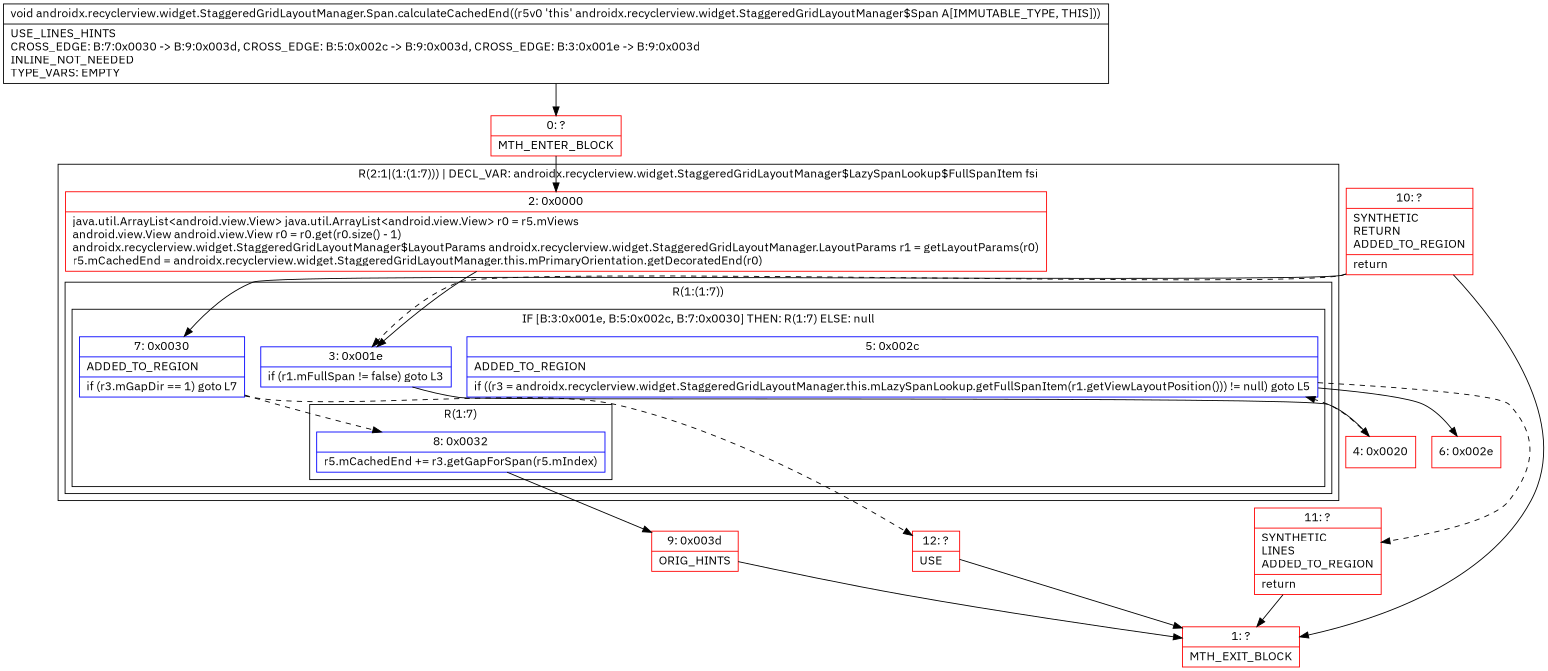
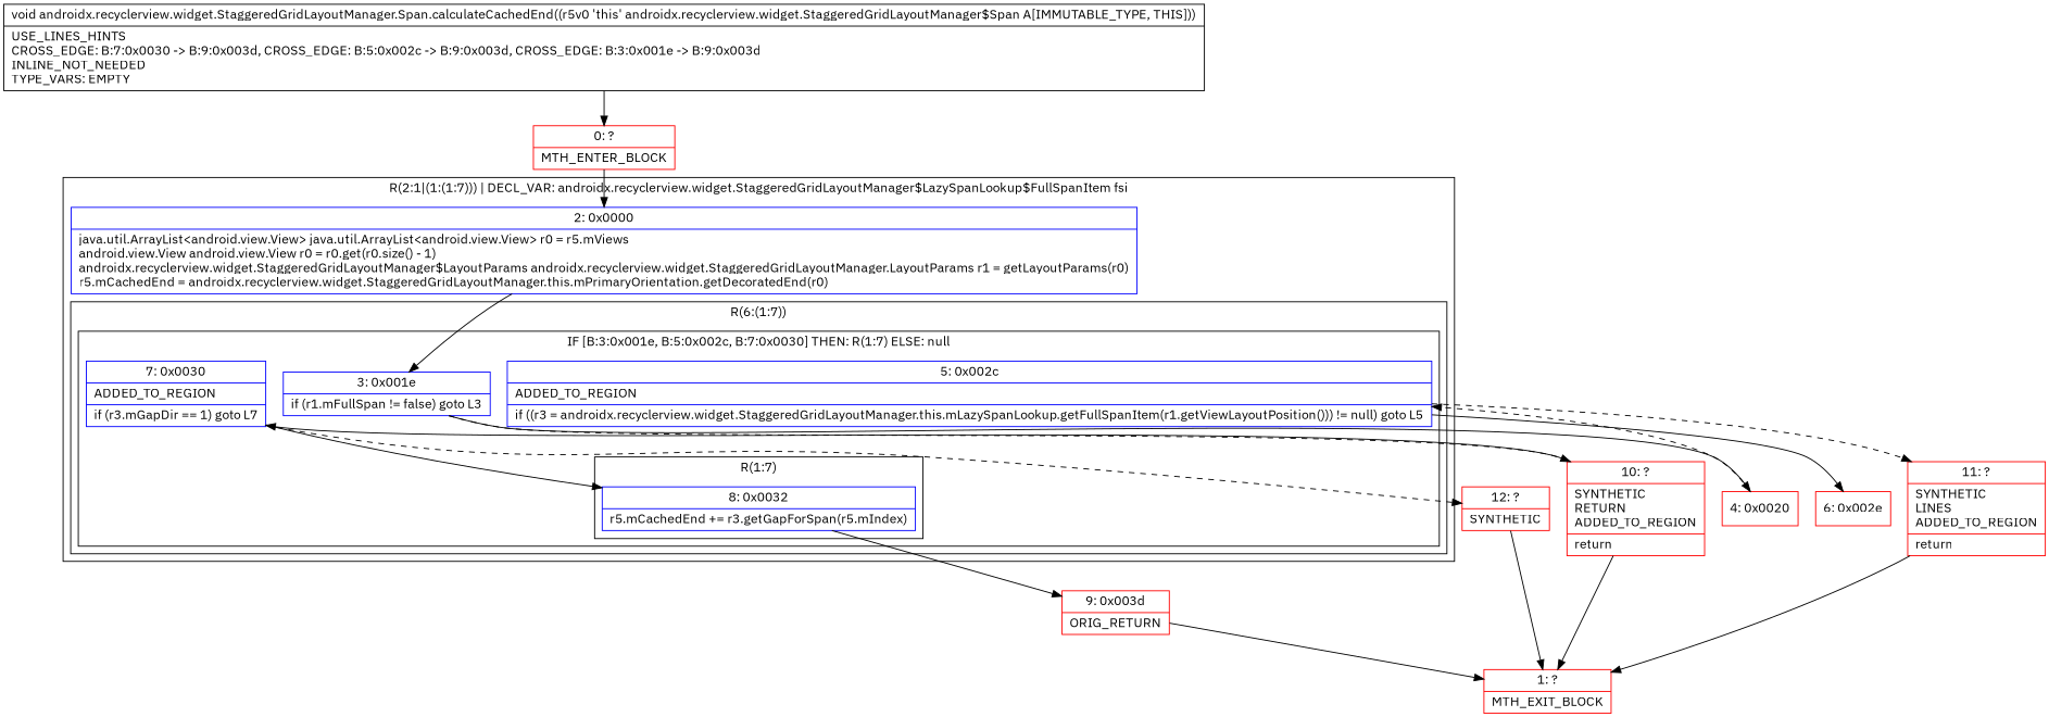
  digraph {
    fontname="IBM Plex Sans"
    node [color=red fontname="IBM Plex Sans" shape=record]
    edge [fontname="IBM Plex Sans"]
    n1 [color=blue label="{8\:\ 0x0032|r5.mCachedEnd += r3.getGapForSpan(r5.mIndex)\l}"]
    n2 [color=blue label="{3\:\ 0x001e|if (r1.mFullSpan != false) goto L3\l}"]
    n3 [color=blue label="{5\:\ 0x002c|ADDED_TO_REGION\l|if ((r3 = androidx.recyclerview.widget.StaggeredGridLayoutManager.this.mLazySpanLookup.getFullSpanItem(r1.getViewLayoutPosition())) != null) goto L5\l}"]
    n4 [color=blue label="{7\:\ 0x0030|ADDED_TO_REGION\l|if (r3.mGapDir == 1) goto L7\l}"]
-   n5 [label="{2\:\ 0x0000|java.util.ArrayList\<android.view.View\> java.util.ArrayList\<android.view.View\> r0 = r5.mViews\landroid.view.View android.view.View r0 = r0.get(r0.size() \- 1)\landroidx.recyclerview.widget.StaggeredGridLayoutManager$LayoutParams androidx.recyclerview.widget.StaggeredGridLayoutManager.LayoutParams r1 = getLayoutParams(r0)\lr5.mCachedEnd = androidx.recyclerview.widget.StaggeredGridLayoutManager.this.mPrimaryOrientation.getDecoratedEnd(r0)\l}"]
-   n6 [label="{9\:\ 0x003d|ORIG_HINTS\l}"]
+   n5 [color=blue label="{2\:\ 0x0000|java.util.ArrayList\<android.view.View\> java.util.ArrayList\<android.view.View\> r0 = r5.mViews\landroid.view.View android.view.View r0 = r0.get(r0.size() \- 1)\landroidx.recyclerview.widget.StaggeredGridLayoutManager$LayoutParams androidx.recyclerview.widget.StaggeredGridLayoutManager.LayoutParams r1 = getLayoutParams(r0)\lr5.mCachedEnd = androidx.recyclerview.widget.StaggeredGridLayoutManager.this.mPrimaryOrientation.getDecoratedEnd(r0)\l}"]
+   n6 [label="{9\:\ 0x003d|ORIG_RETURN\l}"]
    n7 [label="{4\:\ 0x0020}"]
    n8 [label="{10\:\ ?|SYNTHETIC\lRETURN\lADDED_TO_REGION\l|return\l}"]
    n9 [label="{6\:\ 0x002e}"]
    n10 [label="{11\:\ ?|SYNTHETIC\lLINES\lADDED_TO_REGION\l|return\l}"]
-   n11 [label="{12\:\ ?|USE\l}"]
+   n11 [label="{12\:\ ?|SYNTHETIC\l}"]
    n12 [label="{1\:\ ?|MTH_EXIT_BLOCK\l}"]
    n13 [label="{0\:\ ?|MTH_ENTER_BLOCK\l}"]
    n14 [label="{void androidx.recyclerview.widget.StaggeredGridLayoutManager.Span.calculateCachedEnd((r5v0 'this' androidx.recyclerview.widget.StaggeredGridLayoutManager$Span A[IMMUTABLE_TYPE, THIS]))  | USE_LINES_HINTS\lCROSS_EDGE: B:7:0x0030 \-\> B:9:0x003d, CROSS_EDGE: B:5:0x002c \-\> B:9:0x003d, CROSS_EDGE: B:3:0x001e \-\> B:9:0x003d\lINLINE_NOT_NEEDED\lTYPE_VARS: EMPTY\l}" color=""]
    subgraph cluster_1 {
      label="R(2:1|(1:(1:7))) | DECL_VAR: androidx.recyclerview.widget.StaggeredGridLayoutManager$LazySpanLookup$FullSpanItem fsi\l"
      n5
      subgraph cluster_2 {
-       label="R(1:(1:7))"
+       label="R(6:(1:7))"
        subgraph cluster_3 {
          label="IF [B:3:0x001e, B:5:0x002c, B:7:0x0030] THEN: R(1:7) ELSE: null"
          n2
          n3
          n4
          subgraph cluster_4 {
            label="R(1:7)"
            n1
          }
        }
      }
    }
    n1 -> n6
    n2 -> n7
-   n8 -> n2 [style=dashed]
+   n2 -> n8 [style=dashed]
    n3 -> n9
    n3 -> n10 [style=dashed]
-   n4 -> n1 [style=dashed]
+   n4 -> n1
    n4 -> n11 [style=dashed]
    n5 -> n2
    n6 -> n12
    n7 -> n3 [style=dashed]
    n8 -> n4
    n8 -> n12
    n10 -> n12
    n11 -> n12
    n13 -> n5
    n14 -> n13
  }
